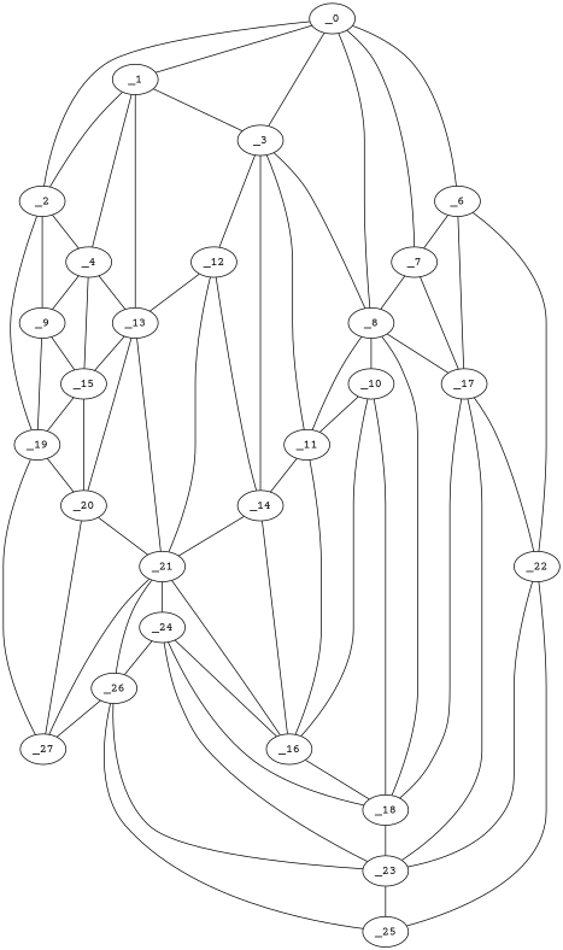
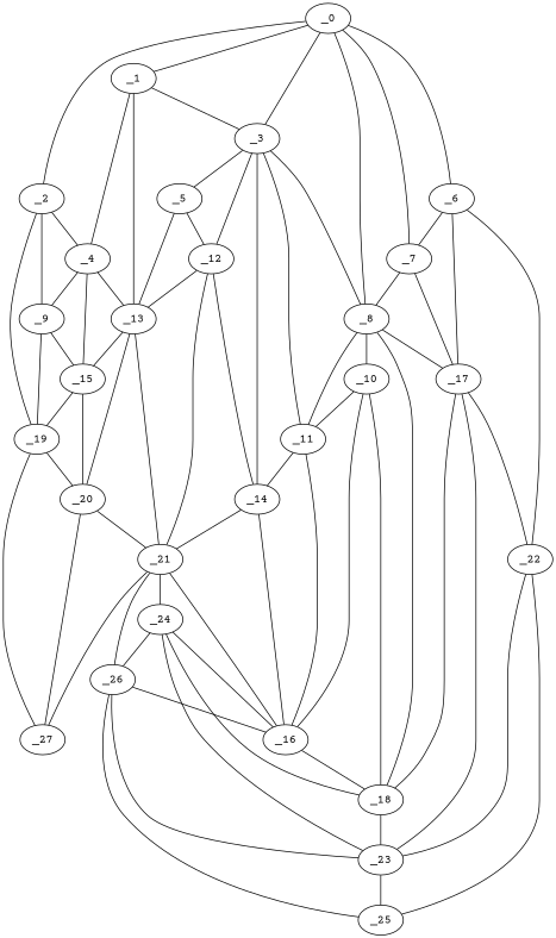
  graph {
    fontname="Courier Prime"
    node [fontname="Courier Prime" x=48 y=116]
    edge [fontname="Courier Prime" valence=2]
    _0 [x=35 y=8]
    _1 [x=38 y=96]
    _2 [x=38]
    _3 [x=41 y=69]
    _6 [y=3]
    _7 [y=31]
    _8 [y=38]
    _4 [x=42 y=110]
    _13 [x=52 y=97]
    _9
    _19 [x=61 y=119]
+   _5 [x=44 y=78]
    _11 [x=49 y=50]
    _12 [x=49 y=76]
    _14 [x=53 y=56]
    _17 [x=57 y=32]
    _22 [x=67 y=4]
    _10 [x=49 y=43]
    _18 [x=60 y=40]
    _15 [x=53 y=112]
    _21 [x=65 y=75]
    _20 [x=63 y=114]
    _27 [x=96 y=117]
    _16 [x=56 y=50]
    _23 [x=68 y=33]
    _25 [x=84 y=10]
    _24 [x=69 y=39]
    _26 [x=96 y=15]
    _0 -- _1
    _0 -- _2 [valence=1]
    _0 -- _3 [valence=1]
    _0 -- _6 [valence=1]
    _0 -- _7 [valence=1]
    _0 -- _8 [valence=1]
-   _1 -- _2 [valence=1]
    _1 -- _3
    _1 -- _4 [valence=1]
    _1 -- _13
    _2 -- _4
    _2 -- _9 [valence=1]
    _2 -- _19 [valence=1]
    _3 -- _8
+   _3 -- _5 [valence=1]
    _3 -- _11 [valence=1]
    _3 -- _12
    _3 -- _14
    _6 -- _7
    _6 -- _17
    _6 -- _22 [valence=1]
    _7 -- _8
    _7 -- _17 [valence=1]
    _8 -- _11
    _8 -- _17
    _8 -- _10 [valence=1]
    _8 -- _18 [valence=1]
    _4 -- _13
    _4 -- _9
    _4 -- _15
    _13 -- _15
    _13 -- _21
    _13 -- _20
    _9 -- _19 [valence=1]
    _9 -- _15
    _19 -- _20 [valence=1]
    _19 -- _27 [valence=1]
+   _5 -- _13 [valence=1]
+   _5 -- _12
    _11 -- _14
    _11 -- _16
    _12 -- _13
    _12 -- _14 [valence=1]
    _12 -- _21
    _14 -- _21
    _14 -- _16
    _17 -- _22
    _17 -- _18
    _17 -- _23 [valence=1]
    _22 -- _23
    _22 -- _25 [valence=1]
    _10 -- _11
    _10 -- _18
    _10 -- _16 [valence=1]
    _18 -- _23
    _18 -- _24 [valence=1]
    _15 -- _19
    _15 -- _20 [valence=1]
    _21 -- _27
    _21 -- _24
    _21 -- _26 [valence=1]
    _20 -- _21
    _20 -- _27 [valence=1]
    _16 -- _18
    _16 -- _21 [valence=1]
    _16 -- _24
    _23 -- _25 [valence=1]
    _23 -- _24
    _23 -- _26
    _25 -- _26 [valence=1]
    _24 -- _26
-   _26 -- _27 [valence=1]
+   _26 -- _16 [valence=1]
  }
